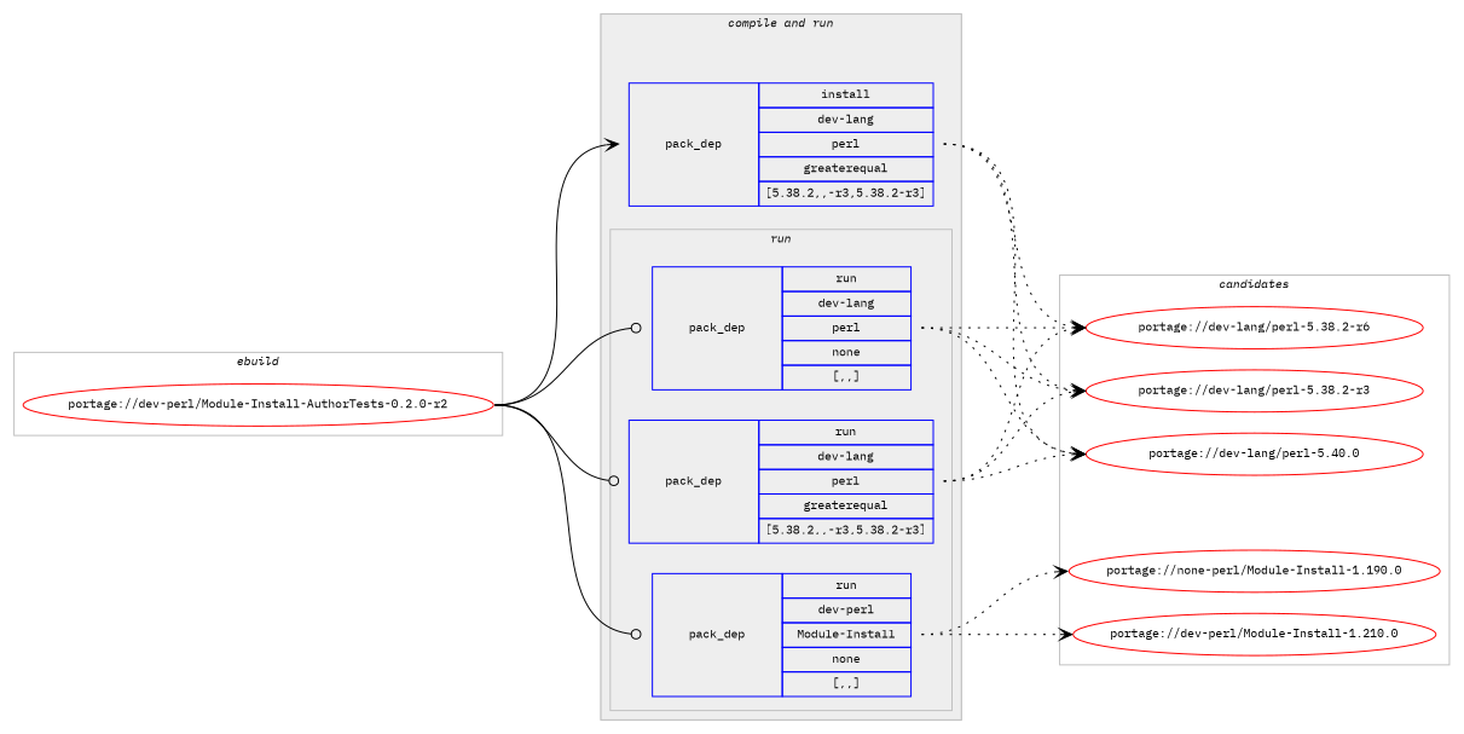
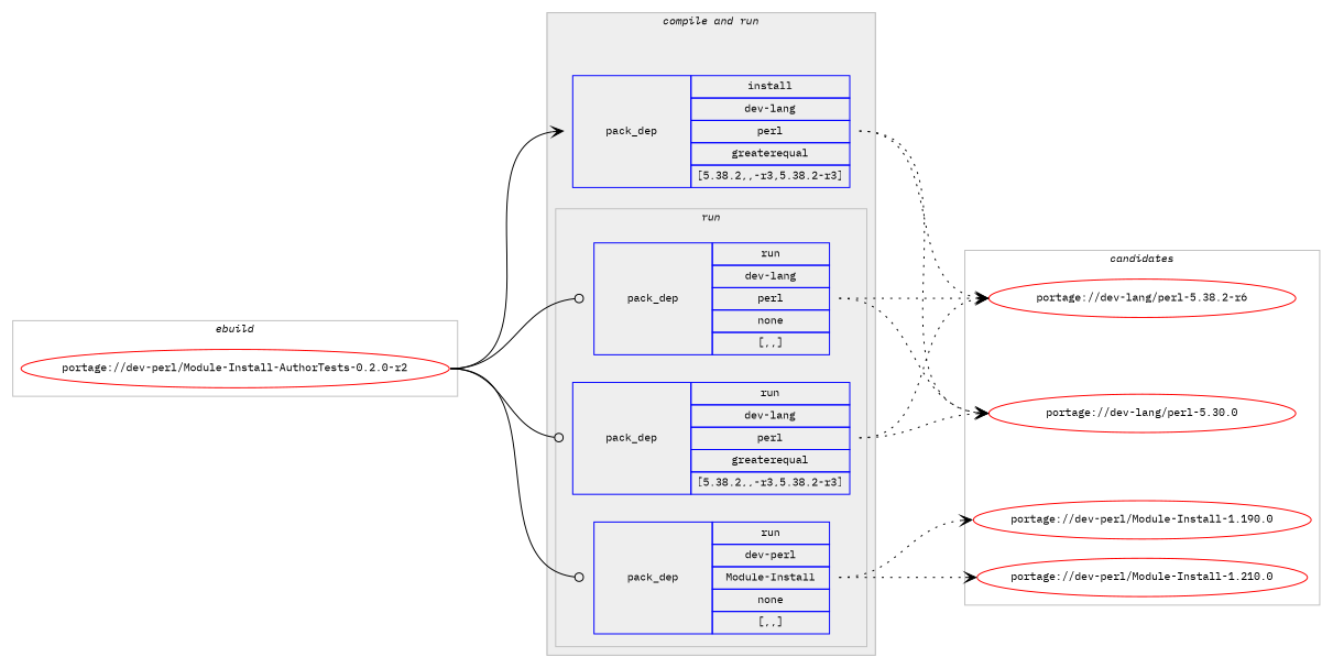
  digraph {
    compound=true
    concentrate=true
    fontname="IBM Plex Mono"
    fontsize=10
    newrank=true
    rankdir=LR
    ranksep=1.5
    node [color=red fontname="IBM Plex Mono" fontsize=10]
    edge [arrowhead=vee fontname="IBM Plex Mono" headport=w style=dotted tailport=e weight=100]
    n1 [label="portage://dev-perl/Module-Install-AuthorTests-0.2.0-r2" width=4]
    n2 [color=blue label=<<TABLE BORDER="0" CELLBORDER="1" CELLSPACING="0" CELLPADDING="4" WIDTH="220"><TR><TD ROWSPAN="6" CELLPADDING="30">pack_dep</TD></TR><TR><TD WIDTH="110">install</TD></TR><TR><TD>dev-lang</TD></TR><TR><TD>perl</TD></TR><TR><TD>greaterequal</TD></TR><TR><TD>[5.38.2,,-r3,5.38.2-r3]</TD></TR></TABLE>> shape=none]
    n3 [color=blue label=<<TABLE BORDER="0" CELLBORDER="1" CELLSPACING="0" CELLPADDING="4" WIDTH="220"><TR><TD ROWSPAN="6" CELLPADDING="30">pack_dep</TD></TR><TR><TD WIDTH="110">run</TD></TR><TR><TD>dev-lang</TD></TR><TR><TD>perl</TD></TR><TR><TD>greaterequal</TD></TR><TR><TD>[5.38.2,,-r3,5.38.2-r3]</TD></TR></TABLE>> shape=none]
    n4 [color=blue label=<<TABLE BORDER="0" CELLBORDER="1" CELLSPACING="0" CELLPADDING="4" WIDTH="220"><TR><TD ROWSPAN="6" CELLPADDING="30">pack_dep</TD></TR><TR><TD WIDTH="110">run</TD></TR><TR><TD>dev-lang</TD></TR><TR><TD>perl</TD></TR><TR><TD>none</TD></TR><TR><TD>[,,]</TD></TR></TABLE>> shape=none]
    n5 [color=blue label=<<TABLE BORDER="0" CELLBORDER="1" CELLSPACING="0" CELLPADDING="4" WIDTH="220"><TR><TD ROWSPAN="6" CELLPADDING="30">pack_dep</TD></TR><TR><TD WIDTH="110">run</TD></TR><TR><TD>dev-perl</TD></TR><TR><TD>Module-Install</TD></TR><TR><TD>none</TD></TR><TR><TD>[,,]</TD></TR></TABLE>> shape=none]
-   n6 [label="portage://dev-lang/perl-5.40.0" width=4]
+   n6 [label="portage://dev-lang/perl-5.30.0" width=4]
    n7 [label="portage://dev-lang/perl-5.38.2-r6" width=4]
-   n8 [label="portage://dev-lang/perl-5.38.2-r3" width=4]
    n9 [label="portage://dev-perl/Module-Install-1.210.0" width=4]
-   n10 [label="portage://none-perl/Module-Install-1.190.0" width=4]
+   n10 [label="portage://dev-perl/Module-Install-1.190.0" width=4]
    subgraph cluster_1 {
      color=gray
      label=<<i>ebuild</i>>
      n1
    }
    subgraph cluster_2 {
      color=gray
      label=<<i>dependencies</i>>
      subgraph cluster_3 {
        color=gray
        fillcolor="#eeeeee"
        label=<<i>compile</i>>
        style=filled
        subgraph sub_4 {
          color=gray
          fillcolor="#eeeeee"
          label=<<i>compile</i>>
          style=filled
          n2
        }
      }
      subgraph cluster_5 {
        color=gray
        fillcolor="#eeeeee"
        label=<<i>compile and run</i>>
        style=filled
      }
      subgraph cluster_6 {
        color=gray
        fillcolor="#eeeeee"
        label=<<i>run</i>>
        style=filled
        subgraph sub_7 {
          color=gray
          fillcolor="#eeeeee"
          label=<<i>run</i>>
          style=filled
          n3
        }
        subgraph sub_8 {
          color=gray
          fillcolor="#eeeeee"
          label=<<i>run</i>>
          style=filled
          n4
        }
        subgraph sub_9 {
          color=gray
          fillcolor="#eeeeee"
          label=<<i>run</i>>
          style=filled
          n5
        }
      }
    }
    subgraph cluster_10 {
      color=gray
      label=<<i>candidates</i>>
      rank=same
      subgraph sub_11 {
        color=black
        label=<<i>candidates</i>>
        nodesep=1
        rank=same
        n6
        n7
-       n8
      }
      subgraph sub_12 {
        color=black
        label=<<i>candidates</i>>
        nodesep=1
        rank=same
        n6
        n7
-       n8
      }
      subgraph sub_13 {
        color=black
        label=<<i>candidates</i>>
        nodesep=1
        rank=same
        n6
        n7
-       n8
      }
      subgraph sub_14 {
        color=black
        label=<<i>candidates</i>>
        nodesep=1
        rank=same
        n9
        n10
      }
    }
    n1 -> n2 [style=solid weight=20]
    n1 -> n3 [arrowhead=odot style=solid weight=20]
    n1 -> n4 [arrowhead=odot style=solid weight=20]
    n1 -> n5 [arrowhead=odot style=solid weight=20]
    n2 -> n6
    n2 -> n7
-   n2 -> n8
    n3 -> n6
    n3 -> n7
-   n3 -> n8
    n4 -> n6
    n4 -> n7
-   n4 -> n8
    n5 -> n9
    n5 -> n10
  }
